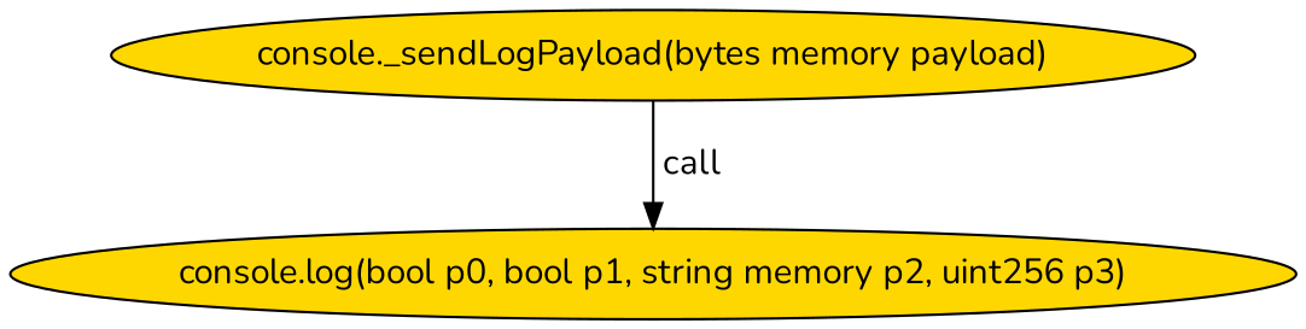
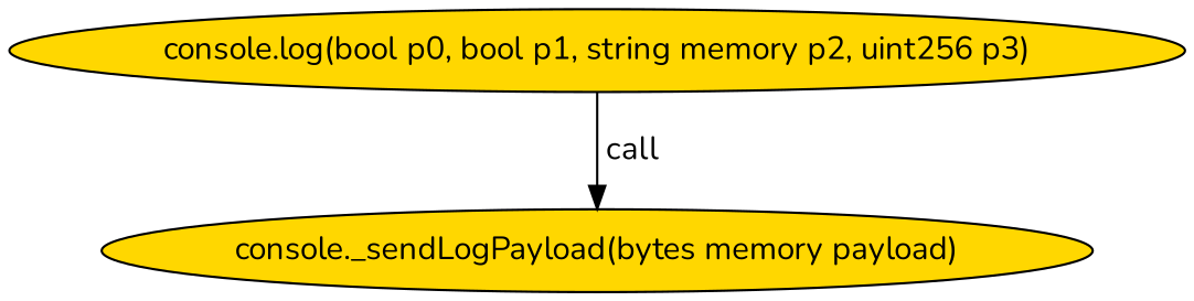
  digraph {
    fontname=Nunito
    node [style=filled fillcolor=gold fontname=Nunito]
    "console.log(bool p0, bool p1, string memory p2, uint256 p3)" [height=0.5 width=6.8036]
    "console._sendLogPayload(bytes memory payload)" [height=0.5 width=5.7372]
-   "console._sendLogPayload(bytes memory payload)" -> "console.log(bool p0, bool p1, string memory p2, uint256 p3)" [label=" call" fontname=Nunito]
+   "console.log(bool p0, bool p1, string memory p2, uint256 p3)" -> "console._sendLogPayload(bytes memory payload)" [label=" call" fontname=Nunito]
  }
